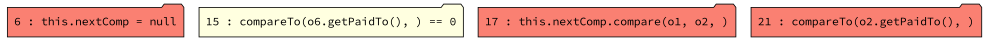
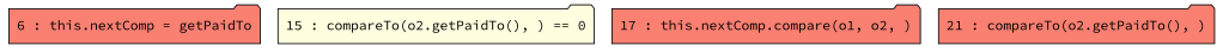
  digraph {
    fontname="Source Code Pro"
    node [style=filled fillcolor=salmon shape=folder fontname="Source Code Pro"]
-   "6 : this.nextComp = null"
-   "15 : compareTo(o2.getPaidTo(), ) == 0" [fillcolor=lightyellow label="15 : compareTo(o6.getPaidTo(), ) == 0"]
+   "6 : this.nextComp = null" [label="6 : this.nextComp = getPaidTo"]
+   "15 : compareTo(o2.getPaidTo(), ) == 0" [fillcolor=lightyellow]
    "17 : this.nextComp.compare(o1, o2, )"
    "21 : compareTo(o2.getPaidTo(), )"
  }
